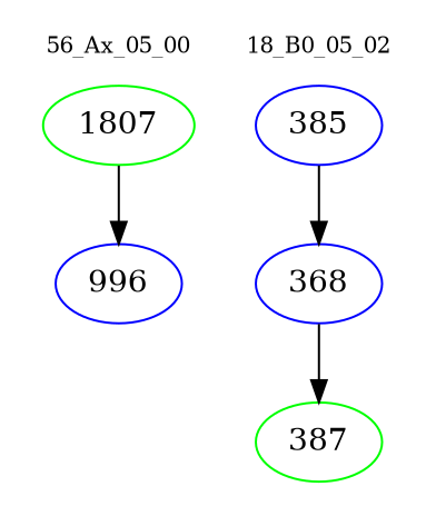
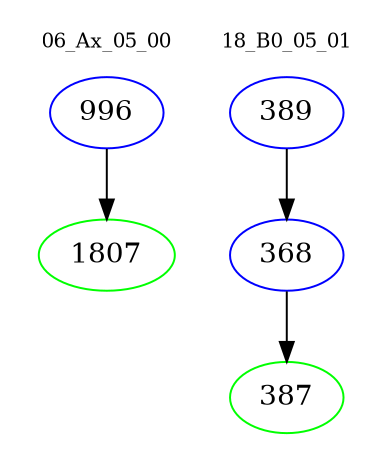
  digraph {
    node [color=blue]
    edge [color=black]
    n1 [label=996]
    n2 [color=green label=1807]
-   n3 [label=385]
+   n3 [label=389]
    n4 [label=368]
    n5 [color=green label=387]
    subgraph cluster_1 {
      color=white
      fontsize=10
-     label="56_Ax_05_00"
+     label="06_Ax_05_00"
      n1
      n2
    }
    subgraph cluster_2 {
      color=white
      fontsize=10
-     label="18_B0_05_02"
+     label="18_B0_05_01"
      n3
      n4
      n5
    }
-   n2 -> n1
+   n1 -> n2
    n3 -> n4
    n4 -> n5
  }
